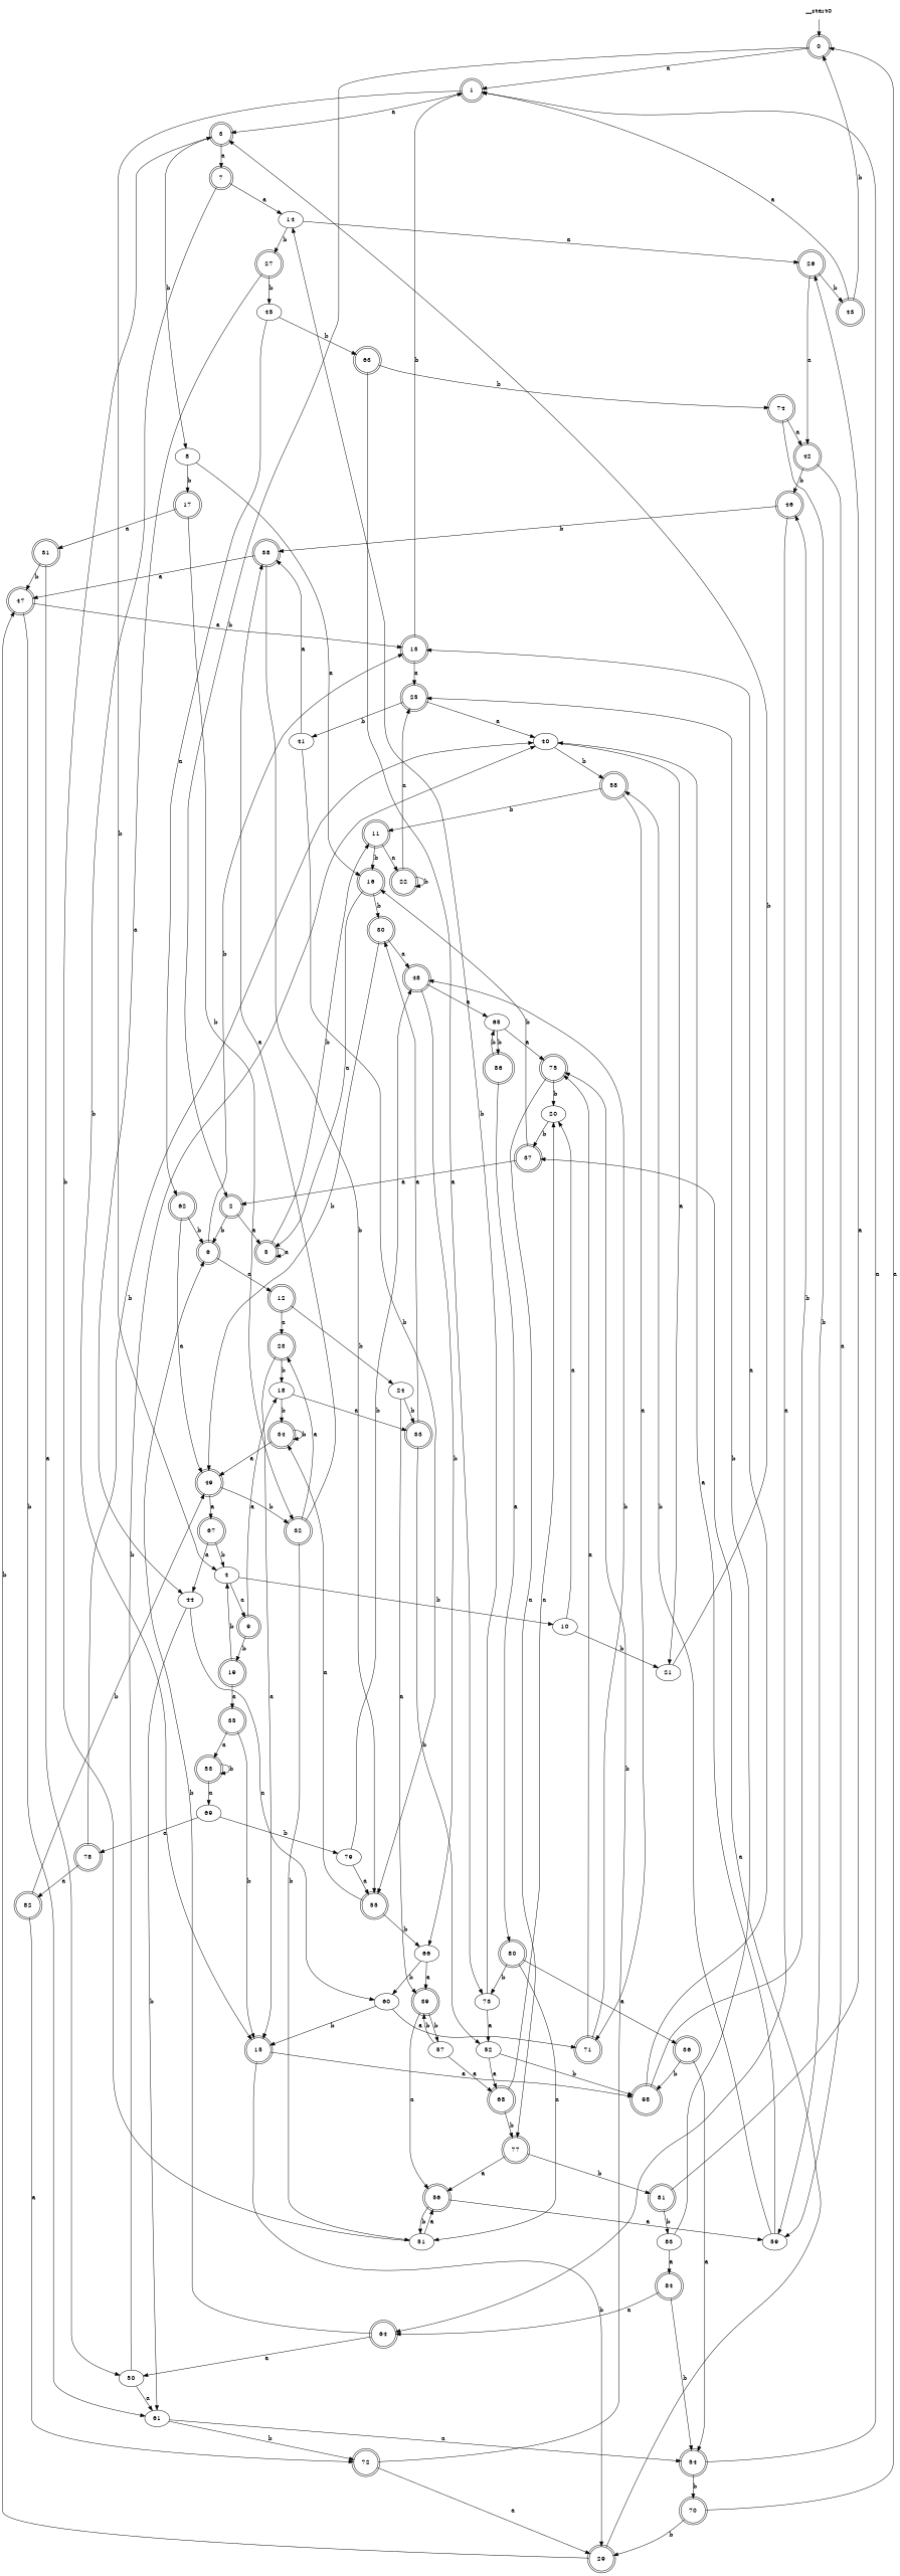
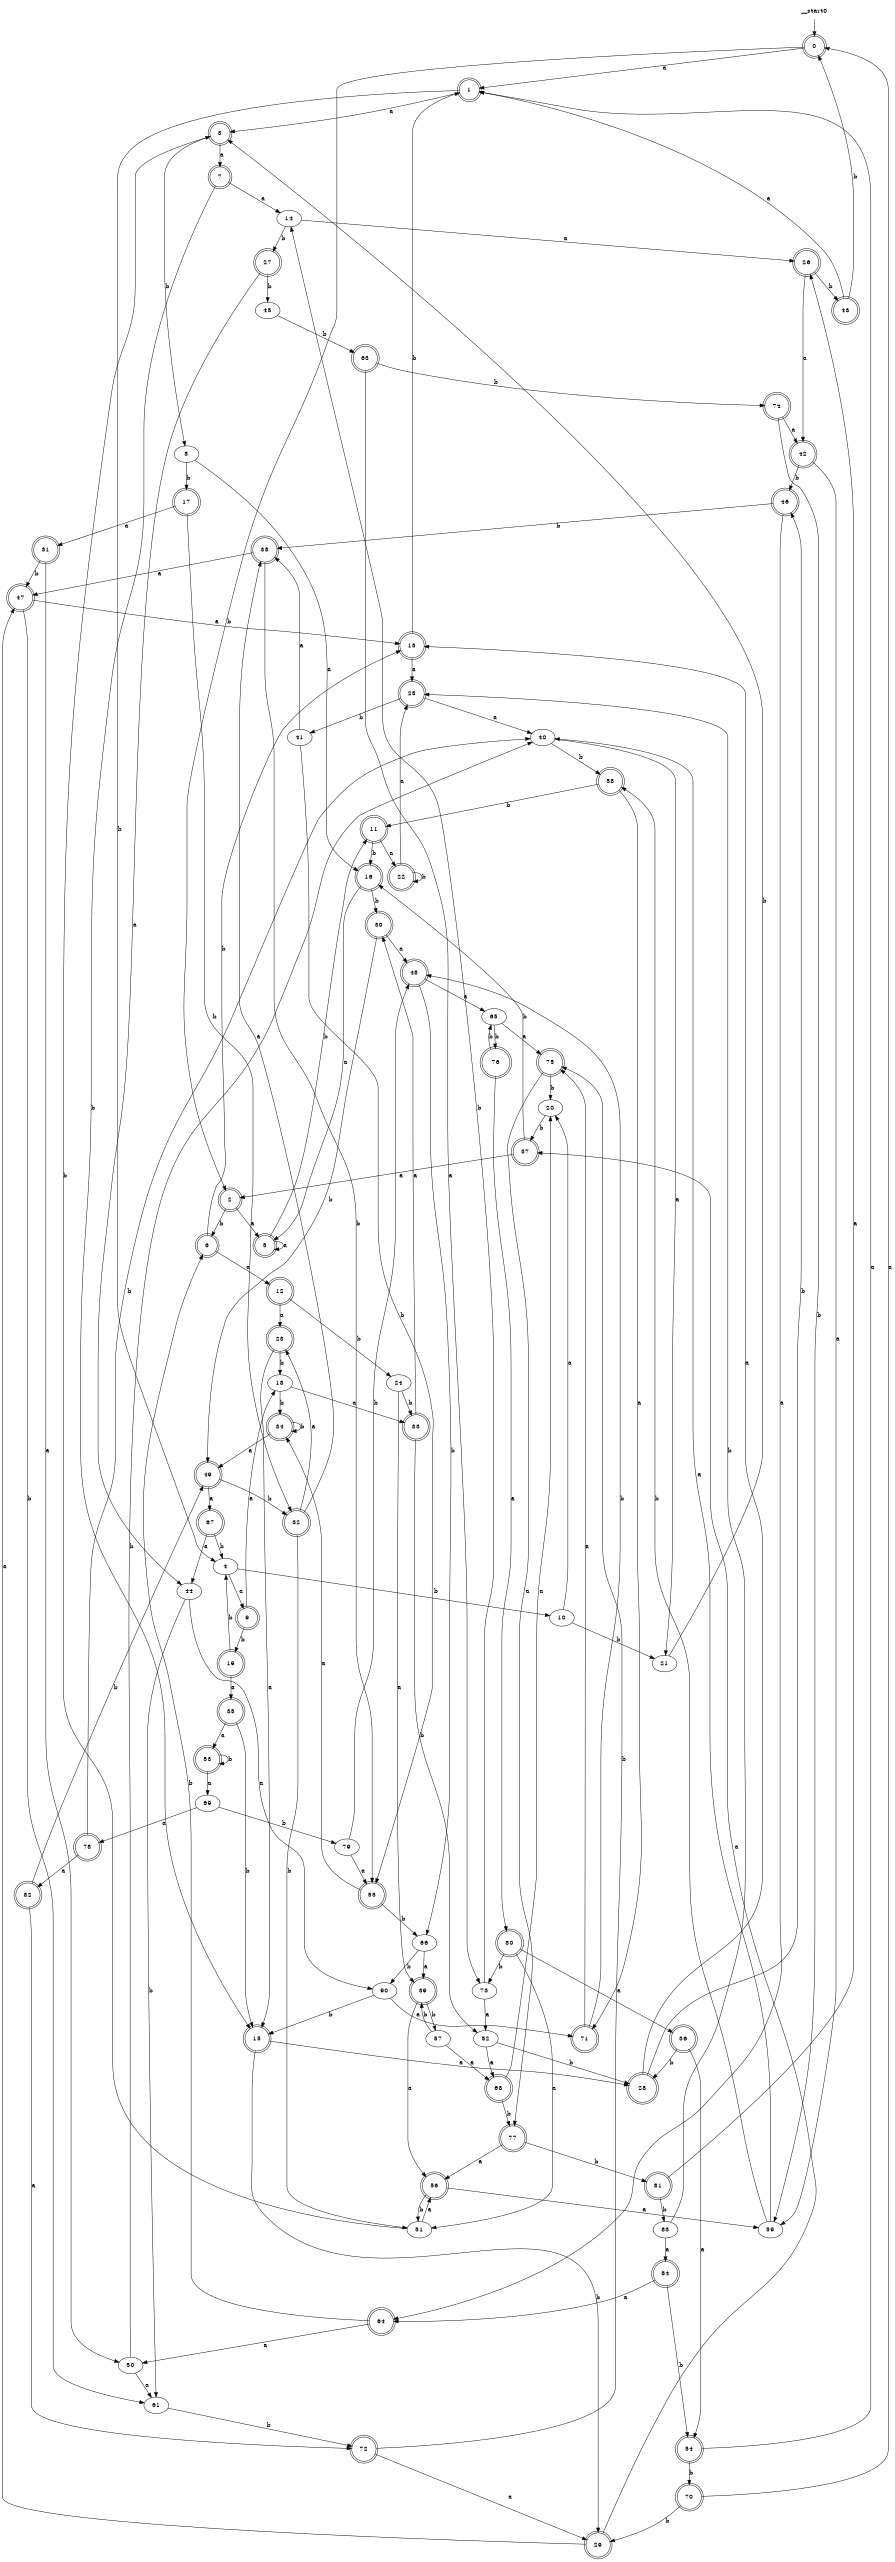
  digraph {
    node [shape=doublecircle]
    __start0 [shape=none]
    0
    1
    2
    3
    4 [shape=""]
    5
    6
    7
    8 [shape=""]
    9
    10 [shape=""]
    11
    12
    13
    14 [shape=""]
    15
    16
    17
    18 [shape=""]
    19
    20 [shape=""]
    21 [shape=""]
    22
    23
    24 [shape=""]
    25
    26
    27
-   28 [label=98]
+   28
    29
    30
    31
    32
    33
    34
    35
    37
    39
    40 [shape=""]
    41 [shape=""]
    42
    43
    44 [shape=""]
    45 [shape=""]
    46
    47
    48
    49
    50 [shape=""]
    38
    51 [shape=""]
    52 [shape=""]
    53
    36
    54
    55
    56
    57 [shape=""]
    58
    59 [shape=""]
-   60 [shape=""]
+   60 [label=90 shape=""]
    61 [shape=""]
-   62
    63
    64
    65 [shape=""]
    66 [shape=""]
    67
    68
    69 [shape=""]
    70
    71
    72
    73 [shape=""]
    74
    75
-   76 [label=86]
+   76
    77
    78
    79 [shape=""]
    80
    81
    82
    83 [shape=""]
    84
    __start0 -> 0
    0 -> 1 [label=a]
    0 -> 2 [label=b]
    1 -> 3 [label=a]
    1 -> 4 [label=b]
    2 -> 5 [label=a]
    2 -> 6 [label=b]
    3 -> 7 [label=a]
    3 -> 8 [label=b]
    4 -> 9 [label=a]
    4 -> 10 [label=b]
    5 -> 5 [label=a]
    5 -> 11 [label=b]
    6 -> 12 [label=a]
    6 -> 13 [label=b]
    7 -> 14 [label=a]
    7 -> 15 [label=b]
    8 -> 16 [label=a]
    8 -> 17 [label=b]
    9 -> 18 [label=a]
    9 -> 19 [label=b]
    10 -> 20 [label=a]
    10 -> 21 [label=b]
    11 -> 16 [label=b]
    11 -> 22 [label=a]
    12 -> 23 [label=a]
    12 -> 24 [label=b]
    13 -> 1 [label=b]
    13 -> 25 [label=a]
    14 -> 26 [label=a]
    14 -> 27 [label=b]
    15 -> 28 [label=a]
    15 -> 29 [label=b]
    16 -> 5 [label=a]
    16 -> 30 [label=b]
    17 -> 31 [label=a]
    17 -> 32 [label=b]
    18 -> 33 [label=a]
    18 -> 34 [label=b]
    19 -> 4 [label=b]
    19 -> 35 [label=a]
    20 -> 37 [label=b]
    21 -> 3 [label=b]
    22 -> 22 [label=b]
    22 -> 25 [label=a]
    23 -> 15 [label=a]
    23 -> 18 [label=b]
    24 -> 33 [label=b]
    24 -> 39 [label=a]
    25 -> 40 [label=a]
    25 -> 41 [label=b]
    26 -> 42 [label=a]
    26 -> 43 [label=b]
    27 -> 44 [label=a]
    27 -> 45 [label=b]
    28 -> 13 [label=a]
    28 -> 46 [label=b]
    29 -> 37 [label=a]
-   29 -> 47 [label=b]
+   29 -> 47 [label=a]
    30 -> 48 [label=a]
    30 -> 49 [label=b]
    31 -> 47 [label=b]
    31 -> 50 [label=a]
    32 -> 23 [label=a]
    32 -> 38 [label=a]
    32 -> 51 [label=b]
    33 -> 30 [label=a]
    33 -> 52 [label=b]
    34 -> 34 [label=b]
    34 -> 49 [label=a]
    35 -> 15 [label=b]
    35 -> 53 [label=a]
    37 -> 2 [label=a]
    37 -> 16 [label=b]
    39 -> 56 [label=a]
    39 -> 57 [label=b]
    40 -> 21 [label=a]
    40 -> 58 [label=b]
    41 -> 38 [label=a]
    41 -> 55 [label=b]
    42 -> 46 [label=b]
    42 -> 59 [label=a]
    43 -> 0 [label=b]
    43 -> 1 [label=a]
    44 -> 60 [label=a]
    44 -> 61 [label=b]
-   45 -> 62 [label=a]
    45 -> 63 [label=b]
    46 -> 38 [label=b]
    46 -> 64 [label=a]
    47 -> 13 [label=a]
    47 -> 61 [label=b]
    48 -> 65 [label=a]
    48 -> 66 [label=b]
    49 -> 32 [label=b]
    49 -> 67 [label=a]
    50 -> 40 [label=b]
    50 -> 61 [label=a]
    38 -> 47 [label=a]
    38 -> 55 [label=b]
    51 -> 3 [label=b]
    51 -> 56 [label=a]
    52 -> 28 [label=b]
    52 -> 68 [label=a]
    53 -> 53 [label=b]
    53 -> 69 [label=a]
    36 -> 28 [label=b]
    36 -> 54 [label=a]
    54 -> 1 [label=a]
    54 -> 70 [label=b]
    55 -> 34 [label=a]
    55 -> 66 [label=b]
    56 -> 51 [label=b]
    56 -> 59 [label=a]
    57 -> 39 [label=b]
    57 -> 68 [label=a]
    58 -> 11 [label=b]
    58 -> 71 [label=a]
    59 -> 40 [label=a]
    59 -> 58 [label=b]
    60 -> 15 [label=b]
    60 -> 71 [label=a]
-   61 -> 54 [label=a]
    61 -> 72 [label=b]
-   62 -> 6 [label=b]
-   62 -> 49 [label=a]
    63 -> 73 [label=a]
    63 -> 74 [label=b]
    64 -> 6 [label=b]
    64 -> 50 [label=a]
    65 -> 75 [label=a]
    65 -> 76 [label=b]
    66 -> 39 [label=a]
    66 -> 60 [label=b]
    67 -> 4 [label=b]
    67 -> 44 [label=a]
    68 -> 20 [label=a]
    68 -> 77 [label=b]
    69 -> 78 [label=a]
    69 -> 79 [label=b]
    70 -> 0 [label=a]
    70 -> 29 [label=b]
    71 -> 48 [label=b]
    71 -> 75 [label=a]
    72 -> 29 [label=a]
    72 -> 75 [label=b]
    73 -> 14 [label=b]
    73 -> 52 [label=a]
    74 -> 42 [label=a]
    74 -> 59 [label=b]
    75 -> 20 [label=b]
    75 -> 77 [label=a]
    76 -> 65 [label=b]
    76 -> 80 [label=a]
    77 -> 56 [label=a]
    77 -> 81 [label=b]
    78 -> 40 [label=b]
    78 -> 82 [label=a]
    79 -> 48 [label=b]
    79 -> 55 [label=a]
    80 -> 51 [label=a]
    80 -> 36 [label=a]
    80 -> 73 [label=b]
    81 -> 26 [label=a]
    81 -> 83 [label=b]
    82 -> 49 [label=b]
    82 -> 72 [label=a]
    83 -> 25 [label=b]
    83 -> 84 [label=a]
    84 -> 54 [label=b]
    84 -> 64 [label=a]
  }
